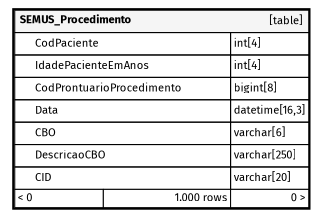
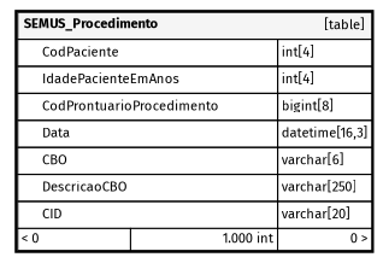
  digraph {
    bgcolor="#ffffff"
    fontname="Fira Sans"
    fontsize=11
    nodesep=0.18
    rankdir=RL
    ranksep=0.46
    ration=compress
-   n1 [fontname="Fira Sans" fontsize=11 label=<     <TABLE BORDER="2" CELLBORDER="1" CELLSPACING="0" BGCOLOR="#ffffff">       <TR><TD COLSPAN="4"  BGCOLOR="#f5f5f5"><TABLE BORDER="0" CELLSPACING="0"><TR><TD ALIGN="LEFT"><B>SEMUS_Procedimento</B></TD><TD ALIGN="RIGHT">[table]</TD></TR></TABLE></TD></TR>       <TR><TD PORT="CodPaciente" COLSPAN="2" ALIGN="LEFT"><TABLE BORDER="0" CELLSPACING="0" ALIGN="LEFT"><TR ALIGN="LEFT"><TD ALIGN="LEFT" FIXEDSIZE="TRUE" WIDTH="15" HEIGHT="16"></TD><TD ALIGN="LEFT" FIXEDSIZE="TRUE" WIDTH="191" HEIGHT="16">CodPaciente</TD></TR></TABLE></TD><TD PORT="CodPaciente.type" ALIGN="LEFT">int[4]</TD></TR>       <TR><TD PORT="IdadePacienteEmAnos" COLSPAN="2" ALIGN="LEFT"><TABLE BORDER="0" CELLSPACING="0" ALIGN="LEFT"><TR ALIGN="LEFT"><TD ALIGN="LEFT" FIXEDSIZE="TRUE" WIDTH="15" HEIGHT="16"></TD><TD ALIGN="LEFT" FIXEDSIZE="TRUE" WIDTH="191" HEIGHT="16">IdadePacienteEmAnos</TD></TR></TABLE></TD><TD PORT="IdadePacienteEmAnos.type" ALIGN="LEFT">int[4]</TD></TR>       <TR><TD PORT="CodProntuarioProcedimento" COLSPAN="2" ALIGN="LEFT"><TABLE BORDER="0" CELLSPACING="0" ALIGN="LEFT"><TR ALIGN="LEFT"><TD ALIGN="LEFT" FIXEDSIZE="TRUE" WIDTH="15" HEIGHT="16"></TD><TD ALIGN="LEFT" FIXEDSIZE="TRUE" WIDTH="191" HEIGHT="16">CodProntuarioProcedimento</TD></TR></TABLE></TD><TD PORT="CodProntuarioProcedimento.type" ALIGN="LEFT">bigint[8]</TD></TR>       <TR><TD PORT="Data" COLSPAN="2" ALIGN="LEFT"><TABLE BORDER="0" CELLSPACING="0" ALIGN="LEFT"><TR ALIGN="LEFT"><TD ALIGN="LEFT" FIXEDSIZE="TRUE" WIDTH="15" HEIGHT="16"></TD><TD ALIGN="LEFT" FIXEDSIZE="TRUE" WIDTH="191" HEIGHT="16">Data</TD></TR></TABLE></TD><TD PORT="Data.type" ALIGN="LEFT">datetime[16,3]</TD></TR>       <TR><TD PORT="CBO" COLSPAN="2" ALIGN="LEFT"><TABLE BORDER="0" CELLSPACING="0" ALIGN="LEFT"><TR ALIGN="LEFT"><TD ALIGN="LEFT" FIXEDSIZE="TRUE" WIDTH="15" HEIGHT="16"></TD><TD ALIGN="LEFT" FIXEDSIZE="TRUE" WIDTH="191" HEIGHT="16">CBO</TD></TR></TABLE></TD><TD PORT="CBO.type" ALIGN="LEFT">varchar[6]</TD></TR>       <TR><TD PORT="DescricaoCBO" COLSPAN="2" ALIGN="LEFT"><TABLE BORDER="0" CELLSPACING="0" ALIGN="LEFT"><TR ALIGN="LEFT"><TD ALIGN="LEFT" FIXEDSIZE="TRUE" WIDTH="15" HEIGHT="16"></TD><TD ALIGN="LEFT" FIXEDSIZE="TRUE" WIDTH="191" HEIGHT="16">DescricaoCBO</TD></TR></TABLE></TD><TD PORT="DescricaoCBO.type" ALIGN="LEFT">varchar[250]</TD></TR>       <TR><TD PORT="CID" COLSPAN="2" ALIGN="LEFT"><TABLE BORDER="0" CELLSPACING="0" ALIGN="LEFT"><TR ALIGN="LEFT"><TD ALIGN="LEFT" FIXEDSIZE="TRUE" WIDTH="15" HEIGHT="16"></TD><TD ALIGN="LEFT" FIXEDSIZE="TRUE" WIDTH="191" HEIGHT="16">CID</TD></TR></TABLE></TD><TD PORT="CID.type" ALIGN="LEFT">varchar[20]</TD></TR>       <TR><TD ALIGN="LEFT" BGCOLOR="#ffffff">&lt; 0</TD><TD ALIGN="RIGHT" BGCOLOR="#ffffff">1.000 rows</TD><TD ALIGN="RIGHT" BGCOLOR="#ffffff">0 &gt;</TD></TR>     </TABLE>> shape=plaintext]
+   n1 [fontname="Fira Sans" fontsize=11 label=<     <TABLE BORDER="2" CELLBORDER="1" CELLSPACING="0" BGCOLOR="#ffffff">       <TR><TD COLSPAN="4"  BGCOLOR="#f5f5f5"><TABLE BORDER="0" CELLSPACING="0"><TR><TD ALIGN="LEFT"><B>SEMUS_Procedimento</B></TD><TD ALIGN="RIGHT">[table]</TD></TR></TABLE></TD></TR>       <TR><TD PORT="CodPaciente" COLSPAN="2" ALIGN="LEFT"><TABLE BORDER="0" CELLSPACING="0" ALIGN="LEFT"><TR ALIGN="LEFT"><TD ALIGN="LEFT" FIXEDSIZE="TRUE" WIDTH="15" HEIGHT="16"></TD><TD ALIGN="LEFT" FIXEDSIZE="TRUE" WIDTH="191" HEIGHT="16">CodPaciente</TD></TR></TABLE></TD><TD PORT="CodPaciente.type" ALIGN="LEFT">int[4]</TD></TR>       <TR><TD PORT="IdadePacienteEmAnos" COLSPAN="2" ALIGN="LEFT"><TABLE BORDER="0" CELLSPACING="0" ALIGN="LEFT"><TR ALIGN="LEFT"><TD ALIGN="LEFT" FIXEDSIZE="TRUE" WIDTH="15" HEIGHT="16"></TD><TD ALIGN="LEFT" FIXEDSIZE="TRUE" WIDTH="191" HEIGHT="16">IdadePacienteEmAnos</TD></TR></TABLE></TD><TD PORT="IdadePacienteEmAnos.type" ALIGN="LEFT">int[4]</TD></TR>       <TR><TD PORT="CodProntuarioProcedimento" COLSPAN="2" ALIGN="LEFT"><TABLE BORDER="0" CELLSPACING="0" ALIGN="LEFT"><TR ALIGN="LEFT"><TD ALIGN="LEFT" FIXEDSIZE="TRUE" WIDTH="15" HEIGHT="16"></TD><TD ALIGN="LEFT" FIXEDSIZE="TRUE" WIDTH="191" HEIGHT="16">CodProntuarioProcedimento</TD></TR></TABLE></TD><TD PORT="CodProntuarioProcedimento.type" ALIGN="LEFT">bigint[8]</TD></TR>       <TR><TD PORT="Data" COLSPAN="2" ALIGN="LEFT"><TABLE BORDER="0" CELLSPACING="0" ALIGN="LEFT"><TR ALIGN="LEFT"><TD ALIGN="LEFT" FIXEDSIZE="TRUE" WIDTH="15" HEIGHT="16"></TD><TD ALIGN="LEFT" FIXEDSIZE="TRUE" WIDTH="191" HEIGHT="16">Data</TD></TR></TABLE></TD><TD PORT="Data.type" ALIGN="LEFT">datetime[16,3]</TD></TR>       <TR><TD PORT="CBO" COLSPAN="2" ALIGN="LEFT"><TABLE BORDER="0" CELLSPACING="0" ALIGN="LEFT"><TR ALIGN="LEFT"><TD ALIGN="LEFT" FIXEDSIZE="TRUE" WIDTH="15" HEIGHT="16"></TD><TD ALIGN="LEFT" FIXEDSIZE="TRUE" WIDTH="191" HEIGHT="16">CBO</TD></TR></TABLE></TD><TD PORT="CBO.type" ALIGN="LEFT">varchar[6]</TD></TR>       <TR><TD PORT="DescricaoCBO" COLSPAN="2" ALIGN="LEFT"><TABLE BORDER="0" CELLSPACING="0" ALIGN="LEFT"><TR ALIGN="LEFT"><TD ALIGN="LEFT" FIXEDSIZE="TRUE" WIDTH="15" HEIGHT="16"></TD><TD ALIGN="LEFT" FIXEDSIZE="TRUE" WIDTH="191" HEIGHT="16">DescricaoCBO</TD></TR></TABLE></TD><TD PORT="DescricaoCBO.type" ALIGN="LEFT">varchar[250]</TD></TR>       <TR><TD PORT="CID" COLSPAN="2" ALIGN="LEFT"><TABLE BORDER="0" CELLSPACING="0" ALIGN="LEFT"><TR ALIGN="LEFT"><TD ALIGN="LEFT" FIXEDSIZE="TRUE" WIDTH="15" HEIGHT="16"></TD><TD ALIGN="LEFT" FIXEDSIZE="TRUE" WIDTH="191" HEIGHT="16">CID</TD></TR></TABLE></TD><TD PORT="CID.type" ALIGN="LEFT">varchar[20]</TD></TR>       <TR><TD ALIGN="LEFT" BGCOLOR="#ffffff">&lt; 0</TD><TD ALIGN="RIGHT" BGCOLOR="#ffffff">1.000 int</TD><TD ALIGN="RIGHT" BGCOLOR="#ffffff">0 &gt;</TD></TR>     </TABLE>> shape=plaintext]
  }
